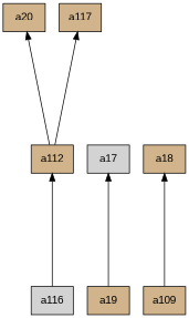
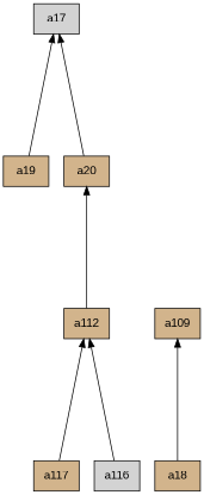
  digraph {
    fontname="Liberation Sans"
    rankdir=BT
    ranksep=2.0
    node [fillcolor=tan fontname="Liberation Sans" shape=record style=filled]
    edge [fontname="Liberation Sans"]
    n1 [label="{a20}"]
    n2 [fillcolor=lightgrey label="{a17}"]
    n3 [label="{a18}"]
    n4 [label="{a117}"]
    n5 [label="{a112}"]
    n6 [label="{a109}"]
    n7 [label="{a19}"]
    n8 [fillcolor=lightgrey label="{a116}"]
-   n5 -> n4
+   n1 -> n2
+   n4 -> n5
    n5 -> n1
-   n6 -> n3
+   n3 -> n6
    n7 -> n2
    n8 -> n5
  }
